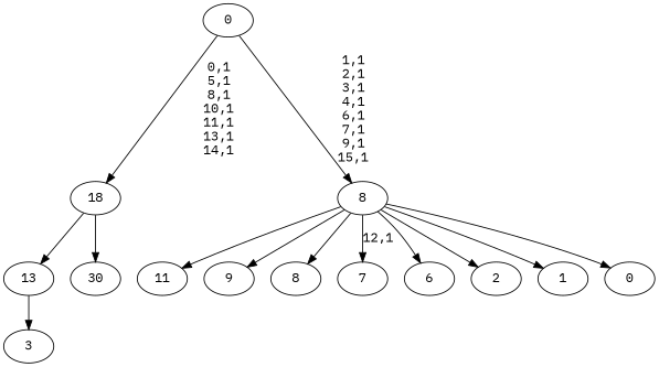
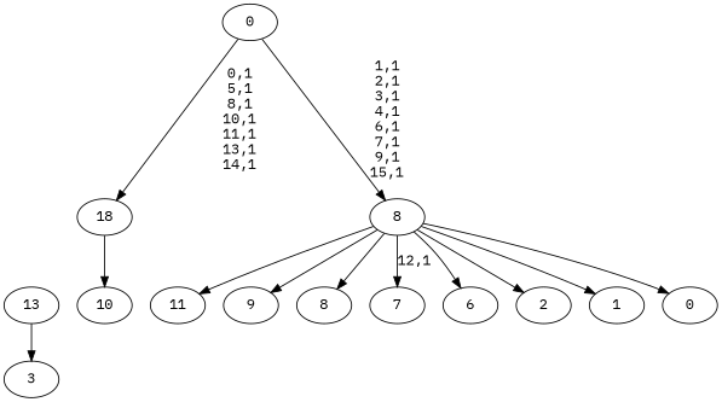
  digraph {
    fontname="IBM Plex Mono"
    node [fontname="IBM Plex Mono"]
    edge [fontname="IBM Plex Mono"]
    n1 [label=13]
    n2 [label=3]
    n3 [label=11]
-   n4 [label=30]
+   n4 [label=10]
    n5 [label=9]
    n6 [label=8]
    n7 [label=7]
    n8 [label=6]
    18
    n10 [label=2]
    n11 [label=1]
    n12 [label=0]
    8
    0
    n1 -> n2
-   18 -> n1
    18 -> n4
    8 -> n3
    8 -> n5
    8 -> n6
    8 -> n7 [label="12,1"]
    8 -> n8
    8 -> n10
    8 -> n11
    8 -> n12
    0 -> 18 [label="0,1\n5,1\n8,1\n10,1\n11,1\n13,1\n14,1"]
    0 -> 8 [label="1,1\n2,1\n3,1\n4,1\n6,1\n7,1\n9,1\n15,1"]
  }
